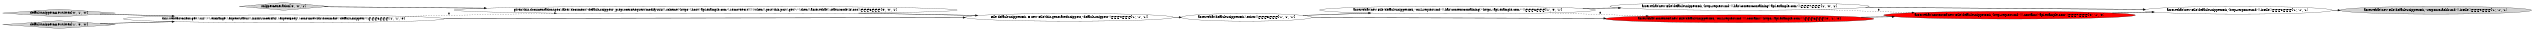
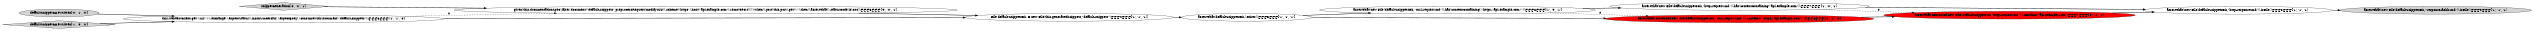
  digraph {
    rankdir=LR
    node [fillcolor=white shape=ellipse style=filled]
    edge [style=bold]
    n1 [label="assertThat(new File(defaultSnippetsDir,\"curl-request.md\")).has(contentContaining(\"'https://api.example.com/'\"))@@@6@@@['1', '0', '1']"]
    n2 [label="assertThat(new File(defaultSnippetsDir,\"http-request.md\")).has(contentContaining(\"api.example.com\"))@@@7@@@['1', '0', '1']"]
    n3 [fillcolor=red label="assertThat(contentOf(new File(defaultSnippetsDir,\"curl-request.md\"))).contains(\"'https://api.example.com/'\")@@@6@@@['0', '1', '0']"]
    n4 [fillcolor=red label="assertThat(contentOf(new File(defaultSnippetsDir,\"http-request.md\"))).contains(\"api.example.com\")@@@7@@@['0', '1', '0']"]
    n5 [label="assertThat(new File(defaultSnippetsDir,\"http-response.md\")).isFile()@@@8@@@['1', '1', '1']"]
    n6 [label="assertThat(defaultSnippetsDir).exists()@@@5@@@['1', '1', '1']"]
-   n7 [fillcolor=lightgray label="defaultSnippetsAreWritten['0', '1', '0']" shape=diamond]
+   n7 [fillcolor=lightgray label="defaultSnippetsAreWritten['0', '1', '0']"]
    n8 [label="this.webTestClient.get().uri(\"/\").exchange().expectStatus().is2xxSuccessful().expectBody().consumeWith(document(\"default-snippets\"))@@@3@@@['1', '1', '0']"]
    n9 [fillcolor=lightgray label="assertThat(new File(defaultSnippetsDir,\"response-fields.md\")).isFile()@@@9@@@['1', '1', '1']"]
    n10 [label="given(this.documentationSpec).filter(document(\"default-snippets\",preprocessRequest(modifyUris().scheme(\"https\").host(\"api.example.com\").removePort()))).when().port(this.port).get(\"/\").then().assertThat().statusCode(is(200))@@@3@@@['0', '0', '1']"]
    n11 [label="File defaultSnippetsDir = new File(this.generatedSnippets,\"default-snippets\")@@@4@@@['1', '1', '1']"]
    n12 [fillcolor=lightgray label="snippetGeneration['0', '0', '1']" shape=diamond]
    n13 [fillcolor=lightgray label="defaultSnippetsAreWritten['1', '0', '0']" shape=diamond]
    n1 -> n2
    n1 -> n3 [label=0 style=dashed]
    n2 -> n4 [label=0 style=dashed]
    n2 -> n5
    n3 -> n4
    n4 -> n5
    n5 -> n9
    n6 -> n1
    n6 -> n3
    n7 -> n8
    n8 -> n10 [label=0 style=dashed]
    n8 -> n11
    n10 -> n11
    n11 -> n6
    n12 -> n10
    n13 -> n8
  }
